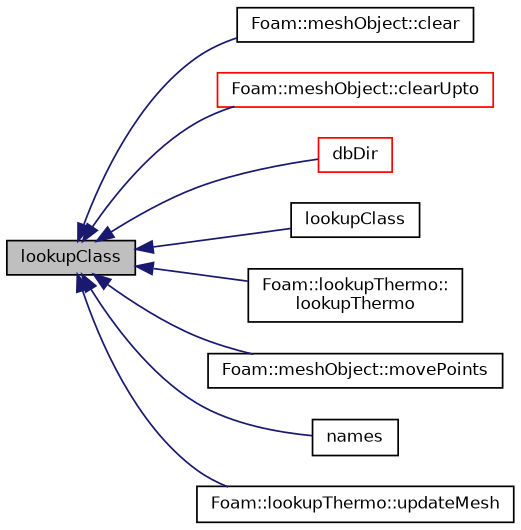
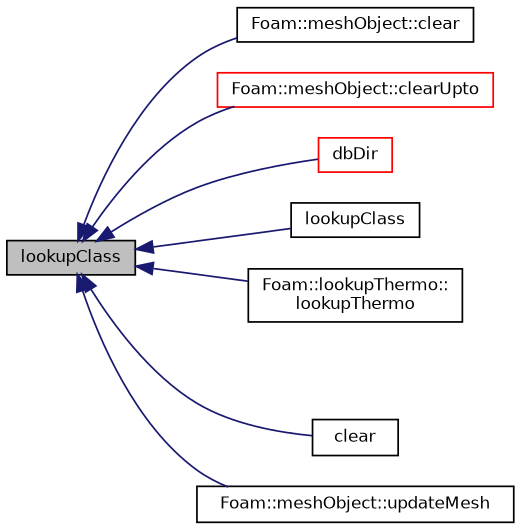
  digraph {
    rankdir=LR
    node [color=black fontname=Helvetica fontsize=10 shape=record]
    edge [color=midnightblue dir=back fontname=Helvetica fontsize=10 labelfontname=Helvetica labelfontsize=10 style=solid]
    n1 [fillcolor=grey75 fontcolor=black height=0.2 label=lookupClass style=filled width=0.4]
    n2 [height=0.2 label="Foam::meshObject::clear" width=0.4]
    n3 [color=red height=0.2 label="Foam::meshObject::clearUpto" width=0.4]
    n4 [color=red height=0.2 label=dbDir width=0.4]
    n5 [height=0.2 label=lookupClass width=0.4]
    n6 [height=0.2 label="Foam::lookupThermo::\llookupThermo" width=0.4]
-   n7 [height=0.2 label="Foam::meshObject::movePoints" width=0.4]
-   n8 [height=0.2 label=names width=0.4]
-   n9 [height=0.2 label="Foam::lookupThermo::updateMesh" width=0.4]
+   n8 [height=0.2 label=clear width=0.4]
+   n9 [height=0.2 label="Foam::meshObject::updateMesh" width=0.4]
    n1 -> n2
    n1 -> n3
    n1 -> n4
    n1 -> n5
    n1 -> n6
-   n1 -> n7
    n1 -> n8
    n1 -> n9
  }
